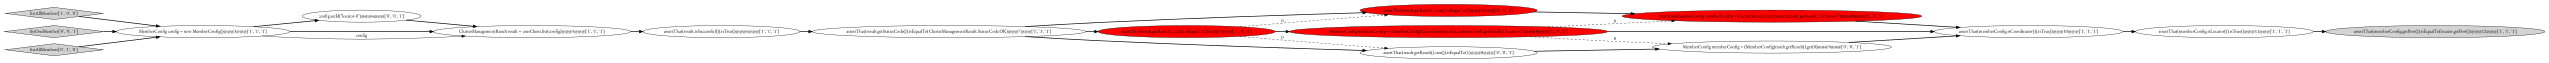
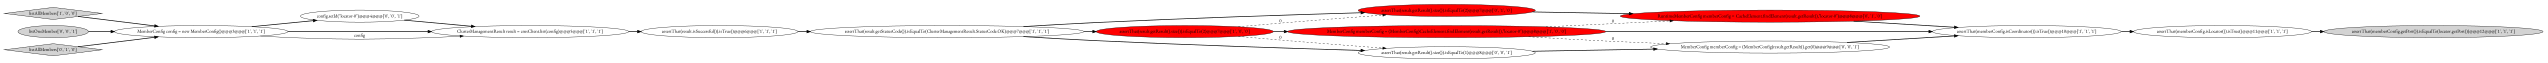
  digraph {
    rankdir=LR
    fontname="EB Garamond"
    node [fillcolor=white shape=ellipse style=filled fontname="EB Garamond"]
    edge [style=bold fontname="EB Garamond"]
    n1 [fillcolor=red label="assertThat(result.getResult().size()).isEqualTo(2)@@@7@@@['0', '1', '0']"]
    n2 [fillcolor=red label="RuntimeMemberConfig memberConfig = CacheElement.findElement(result.getResult(),\"locator-0\")@@@8@@@['0', '1', '0']"]
    n3 [fillcolor=lightgray label="listAllMembers['1', '0', '0']" shape=diamond]
    n4 [label="MemberConfig config = new MemberConfig()@@@3@@@['1', '1', '1']"]
    n5 [label="MemberConfig memberConfig = (MemberConfig)result.getResult().get(0)@@@9@@@['0', '0', '1']"]
    n6 [label="assertThat(memberConfig.isCoordinator()).isTrue()@@@10@@@['1', '1', '1']"]
    n7 [label="config.setId(\"locator-0\")@@@4@@@['0', '0', '1']"]
    n8 [label="ClusterManagementResult result = cmsClient.list(config)@@@5@@@['1', '1', '1']"]
    n9 [label="assertThat(result.isSuccessful()).isTrue()@@@6@@@['1', '1', '1']"]
    n10 [label="assertThat(result.getStatusCode()).isEqualTo(ClusterManagementResult.StatusCode.OK)@@@7@@@['1', '1', '1']"]
    n11 [fillcolor=red label="assertThat(result.getResult().size()).isEqualTo(2)@@@7@@@['1', '0', '0']"]
    n12 [label="assertThat(result.getResult().size()).isEqualTo(1)@@@8@@@['0', '0', '1']"]
    n13 [fillcolor=red label="MemberConfig memberConfig = (MemberConfig)CacheElement.findElement(result.getResult(),\"locator-0\")@@@8@@@['1', '0', '0']"]
-   n14 [fillcolor=lightgray label="listOneMember['0', '0', '1']" shape=diamond]
+   n14 [fillcolor=lightgray label="listOneMember['0', '0', '1']"]
    n15 [fillcolor=lightgray label="listAllMembers['0', '1', '0']" shape=diamond]
    n16 [fillcolor=lightgray label="assertThat(memberConfig.getPort()).isEqualTo(locator.getPort())@@@12@@@['1', '1', '1']"]
    n17 [label="assertThat(memberConfig.isLocator()).isTrue()@@@11@@@['1', '1', '1']"]
    n1 -> n2
    n2 -> n6
    n3 -> n4
    n4 -> n7
    n4 -> n8
    n4 -> n8 [label=config style=solid]
    n5 -> n6
    n6 -> n17
    n7 -> n8
    n8 -> n9
    n9 -> n10
    n10 -> n1
    n10 -> n11
    n10 -> n12
    n11 -> n1 [label=0 style=dashed]
    n11 -> n12 [label=0 style=dashed]
    n11 -> n13
    n12 -> n5
    n13 -> n2 [label=0 style=dashed]
    n13 -> n5 [label=0 style=dashed]
    n13 -> n6
    n14 -> n4
    n15 -> n4
    n17 -> n16
  }
